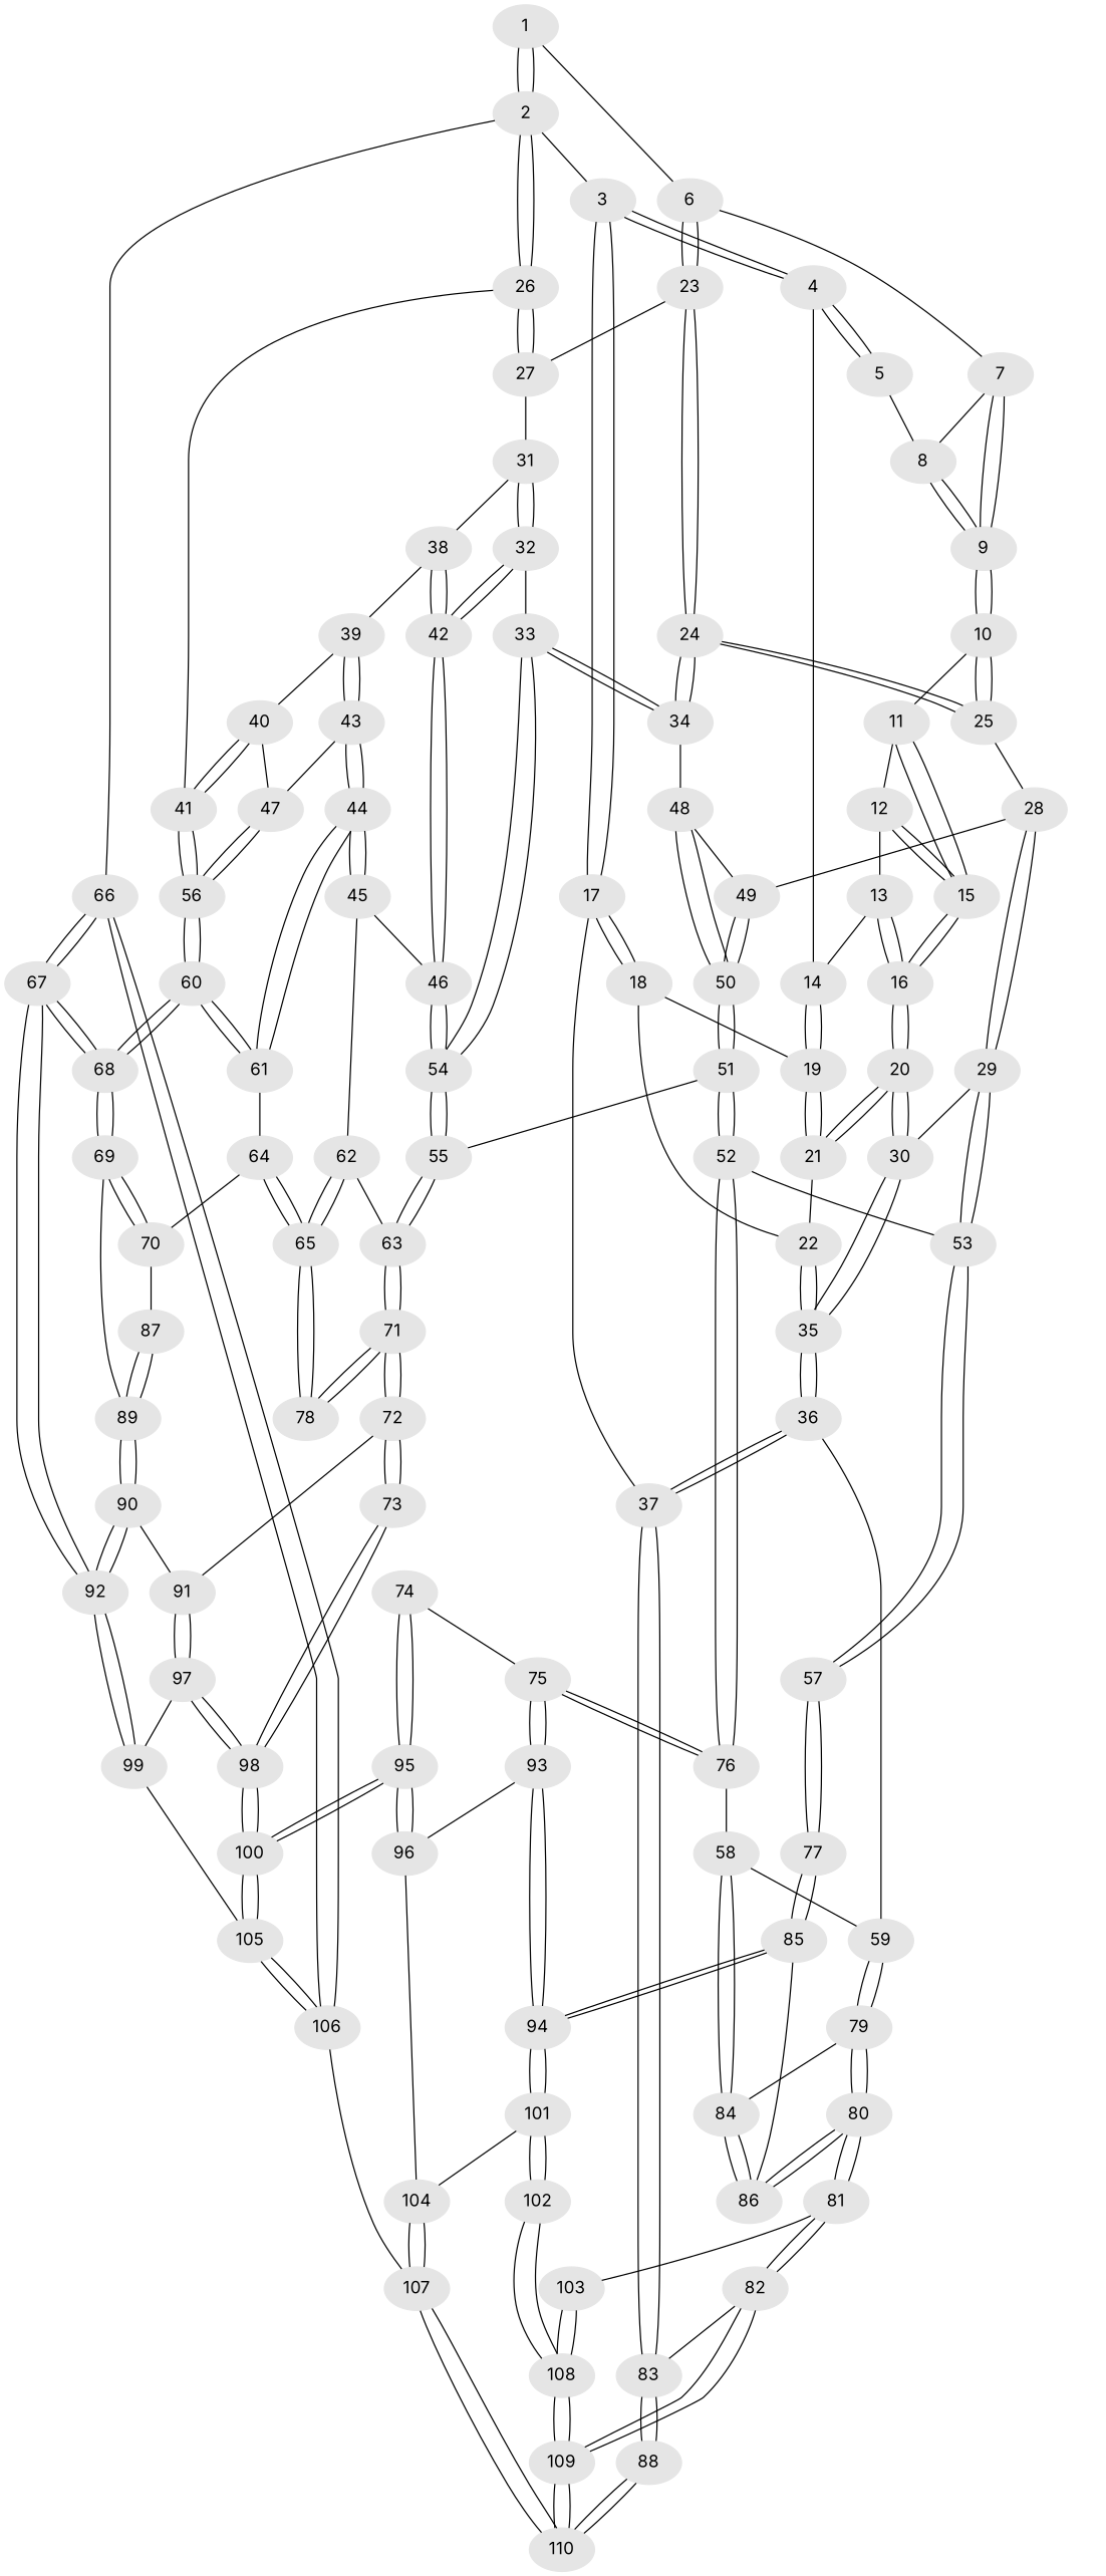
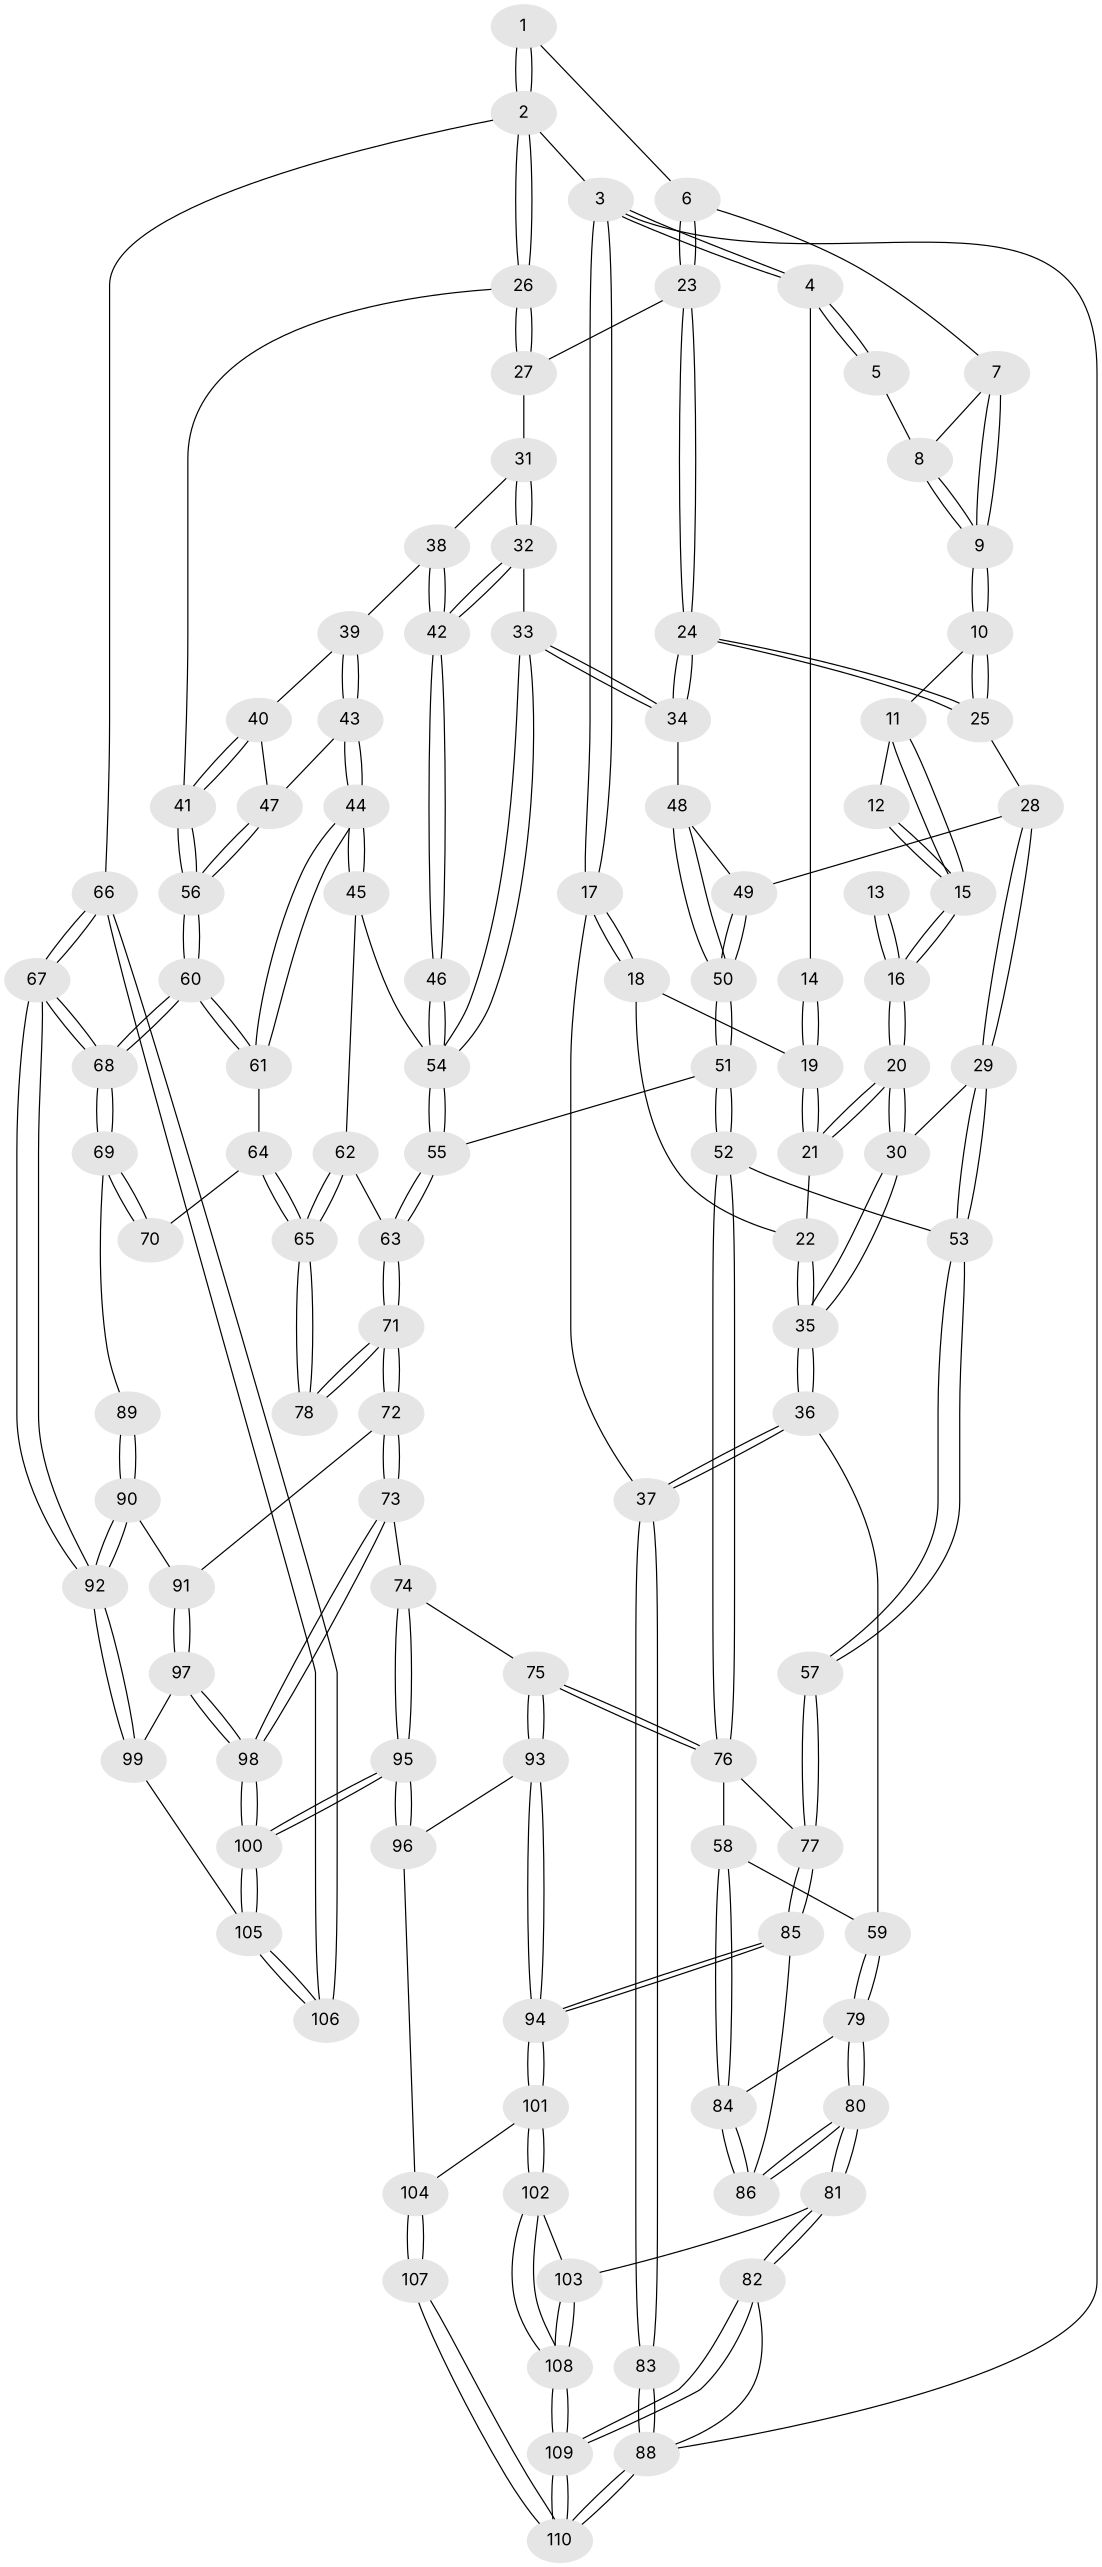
  graph {
    fontname=Inter
    node [color=gray90 fontname=Inter style=filled]
    edge [fontname=Inter]
    1
    2
    6
    3
    26
    66
    7
    23
    4
    17
    88
    27
    41
    67
    106
    5
    14
    18
    37
    110
    8
    19
    9
    24
    10
    11
    25
    12
    15
    28
    13
    16
    20
    21
    30
    22
    83
    35
    36
    34
    31
    48
    29
    49
    56
    32
    38
    53
    50
    57
    33
    42
    39
    54
    46
    55
    59
    79
    40
    43
    47
    44
    60
    45
    61
    62
    64
    63
    65
    51
    52
    76
    58
    77
    71
    68
    84
    85
    86
    80
    69
    70
    78
    72
-   87
    92
    107
    99
    89
    90
    73
    91
    74
    98
    97
    75
    95
    100
    93
    96
    94
    81
    82
    103
    109
    108
    101
    105
    104
    102
    1 -- 2
    1 -- 2
    1 -- 6
    2 -- 3
    2 -- 26
    2 -- 26
    2 -- 66
    6 -- 7
    6 -- 23
    6 -- 23
    3 -- 4
    3 -- 4
    3 -- 17
    3 -- 17
+   3 -- 88
    26 -- 27
    26 -- 27
    26 -- 41
    66 -- 67
    66 -- 67
    66 -- 106
    66 -- 106
    7 -- 8
    7 -- 9
    7 -- 9
    23 -- 27
    23 -- 24
    23 -- 24
    4 -- 5
    4 -- 5
    4 -- 14
    17 -- 18
    17 -- 18
    17 -- 37
    88 -- 110
    88 -- 110
    27 -- 31
    41 -- 56
    41 -- 56
    67 -- 68
    67 -- 68
    67 -- 92
    67 -- 92
-   106 -- 107
    5 -- 8
    14 -- 19
    14 -- 19
    18 -- 19
    18 -- 22
    37 -- 83
    37 -- 83
    8 -- 9
    8 -- 9
    19 -- 21
    19 -- 21
    9 -- 10
    9 -- 10
    24 -- 25
    24 -- 25
    24 -- 34
    24 -- 34
    10 -- 11
    10 -- 25
    10 -- 25
    11 -- 12
    11 -- 15
    11 -- 15
    25 -- 28
    12 -- 15
    12 -- 15
-   12 -- 13
    15 -- 16
    15 -- 16
    28 -- 29
    28 -- 29
    28 -- 49
-   13 -- 14
    13 -- 16
    13 -- 16
    16 -- 20
    16 -- 20
    20 -- 21
    20 -- 21
    20 -- 30
    20 -- 30
    21 -- 22
    30 -- 35
    30 -- 35
    22 -- 35
    22 -- 35
    83 -- 88
    83 -- 88
    35 -- 36
    35 -- 36
    36 -- 37
    36 -- 37
    36 -- 59
    34 -- 48
    31 -- 32
    31 -- 32
    31 -- 38
    48 -- 49
    48 -- 50
    48 -- 50
    29 -- 30
    29 -- 53
    29 -- 53
    49 -- 50
    49 -- 50
    56 -- 60
    56 -- 60
    32 -- 33
    32 -- 42
    32 -- 42
    38 -- 42
    38 -- 42
    38 -- 39
    53 -- 57
    53 -- 57
    50 -- 51
    50 -- 51
    57 -- 77
    57 -- 77
    33 -- 34
    33 -- 34
    33 -- 54
    33 -- 54
    42 -- 46
    42 -- 46
    39 -- 40
    39 -- 43
    39 -- 43
    54 -- 55
    54 -- 55
    46 -- 54
    46 -- 54
    55 -- 63
    55 -- 63
    59 -- 79
    59 -- 79
    79 -- 84
    79 -- 80
    79 -- 80
    40 -- 41
    40 -- 41
    40 -- 47
    43 -- 47
    43 -- 44
    43 -- 44
    47 -- 56
    47 -- 56
    44 -- 45
    44 -- 45
    44 -- 61
    44 -- 61
    60 -- 61
    60 -- 61
    60 -- 68
    60 -- 68
-   45 -- 46
+   45 -- 54
    45 -- 62
    61 -- 64
    62 -- 63
    62 -- 65
    62 -- 65
    64 -- 65
    64 -- 65
    64 -- 70
    63 -- 71
    63 -- 71
    65 -- 78
    65 -- 78
    51 -- 55
    51 -- 52
    51 -- 52
    52 -- 53
    52 -- 76
    52 -- 76
    76 -- 58
+   76 -- 77
    58 -- 59
    58 -- 84
    58 -- 84
    77 -- 85
    77 -- 85
    71 -- 78
    71 -- 78
    71 -- 72
    71 -- 72
    68 -- 69
    68 -- 69
    84 -- 86
    84 -- 86
    85 -- 86
    85 -- 94
    85 -- 94
    80 -- 86
    80 -- 86
    80 -- 81
    80 -- 81
    69 -- 70
    69 -- 70
    69 -- 89
-   70 -- 87
    72 -- 73
    72 -- 73
    72 -- 91
-   87 -- 89
-   87 -- 89
    92 -- 99
    92 -- 99
    107 -- 110
    107 -- 110
    99 -- 105
    89 -- 90
    89 -- 90
    90 -- 92
    90 -- 92
    90 -- 91
+   73 -- 74
    73 -- 98
    73 -- 98
    91 -- 97
    91 -- 97
    74 -- 75
    74 -- 95
    74 -- 95
    98 -- 100
    98 -- 100
    97 -- 99
    97 -- 98
    97 -- 98
    75 -- 76
    75 -- 76
    75 -- 93
    75 -- 93
    95 -- 100
    95 -- 100
    95 -- 96
    95 -- 96
    100 -- 105
    100 -- 105
    93 -- 96
    93 -- 94
    93 -- 94
    96 -- 104
    94 -- 101
    94 -- 101
    81 -- 82
    81 -- 82
    81 -- 103
-   82 -- 83
+   82 -- 88
    82 -- 109
    82 -- 109
    103 -- 108
    103 -- 108
    109 -- 110
    109 -- 110
    108 -- 109
    108 -- 109
    101 -- 104
    101 -- 102
    101 -- 102
    105 -- 106
    105 -- 106
    104 -- 107
    104 -- 107
+   102 -- 103
    102 -- 108
    102 -- 108
  }
